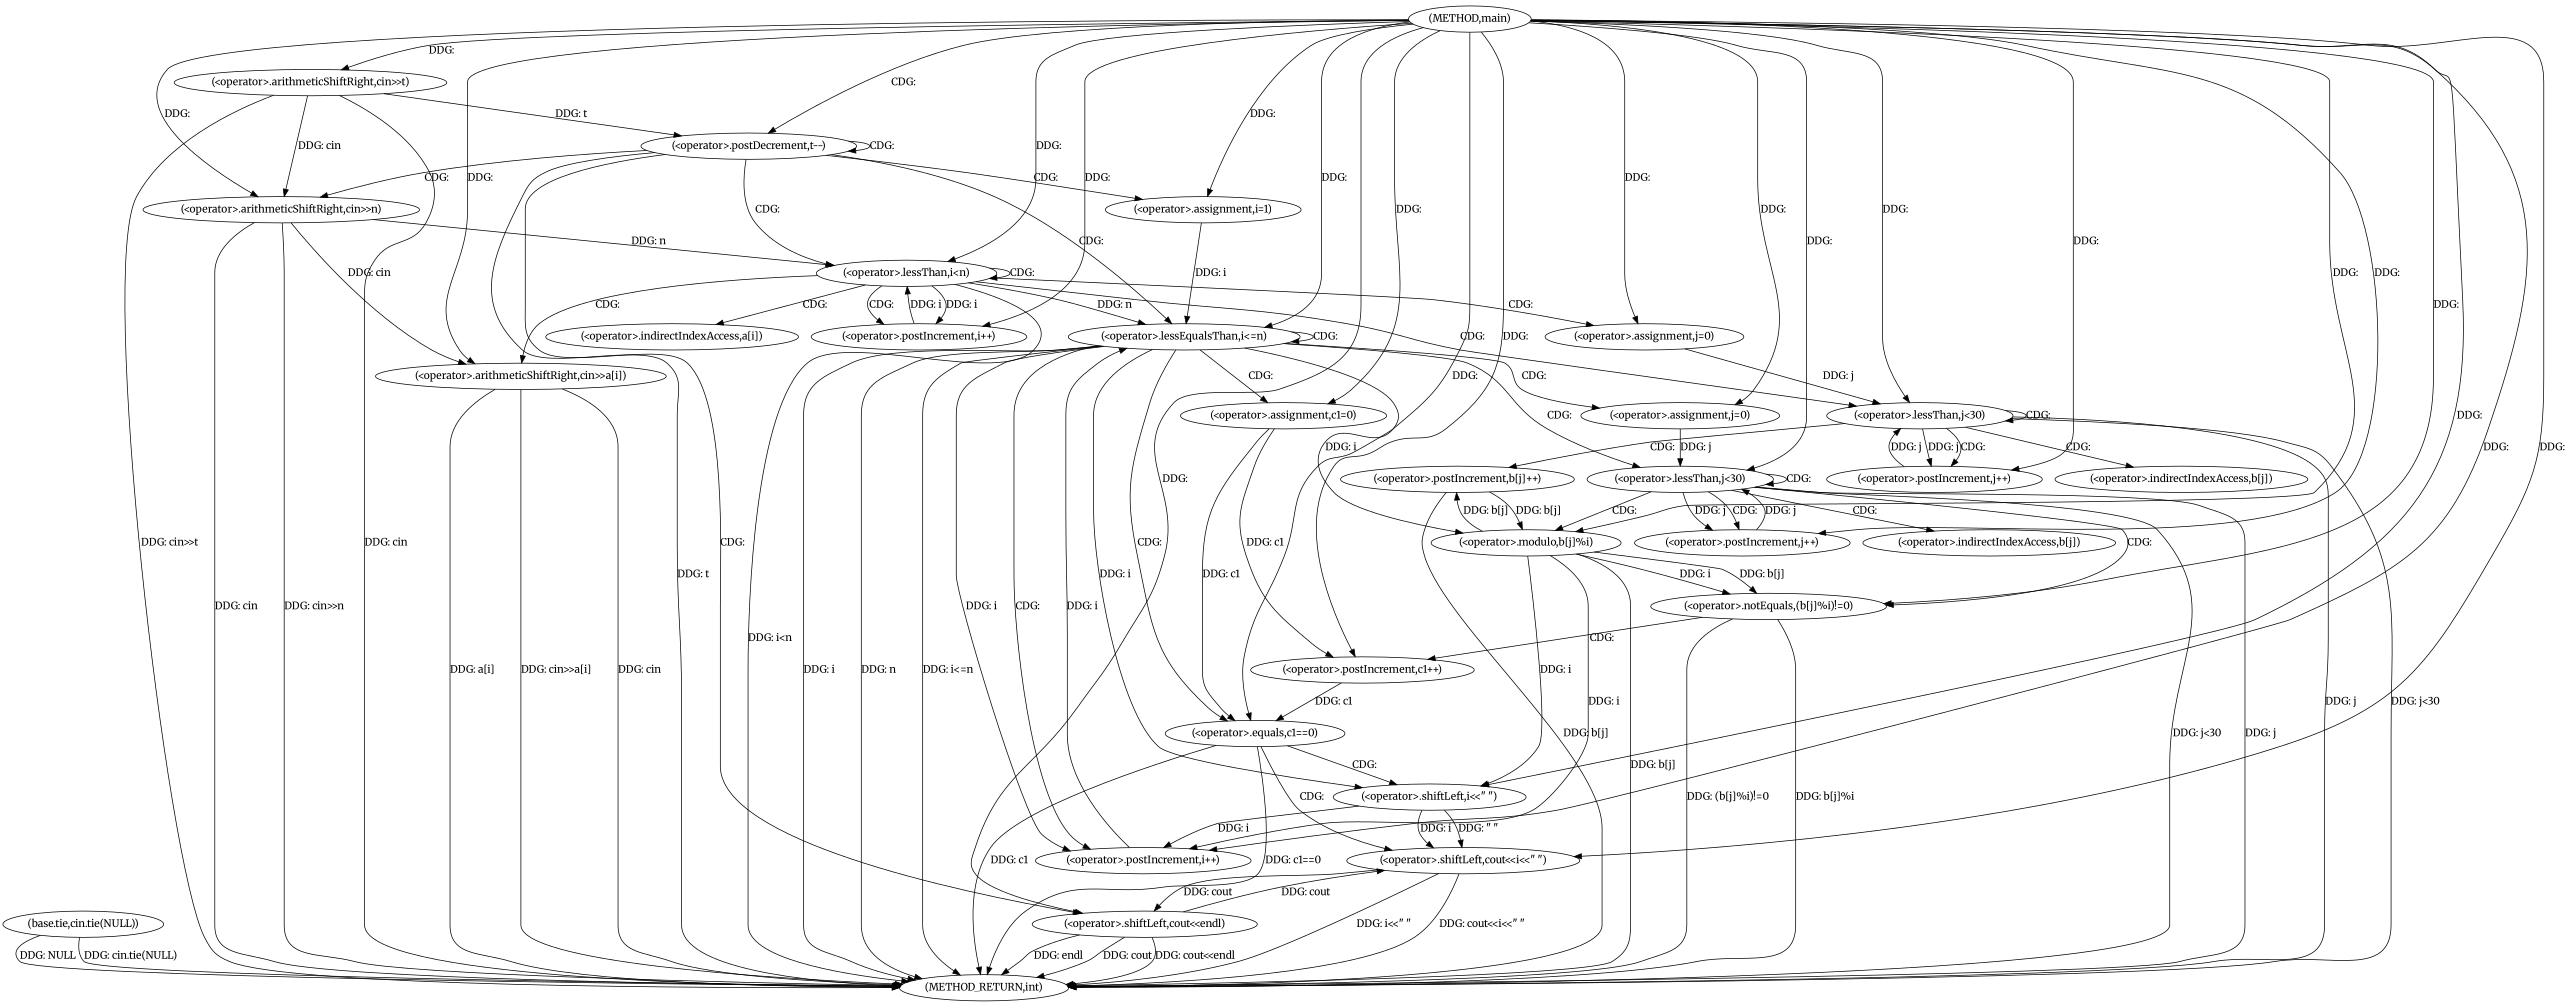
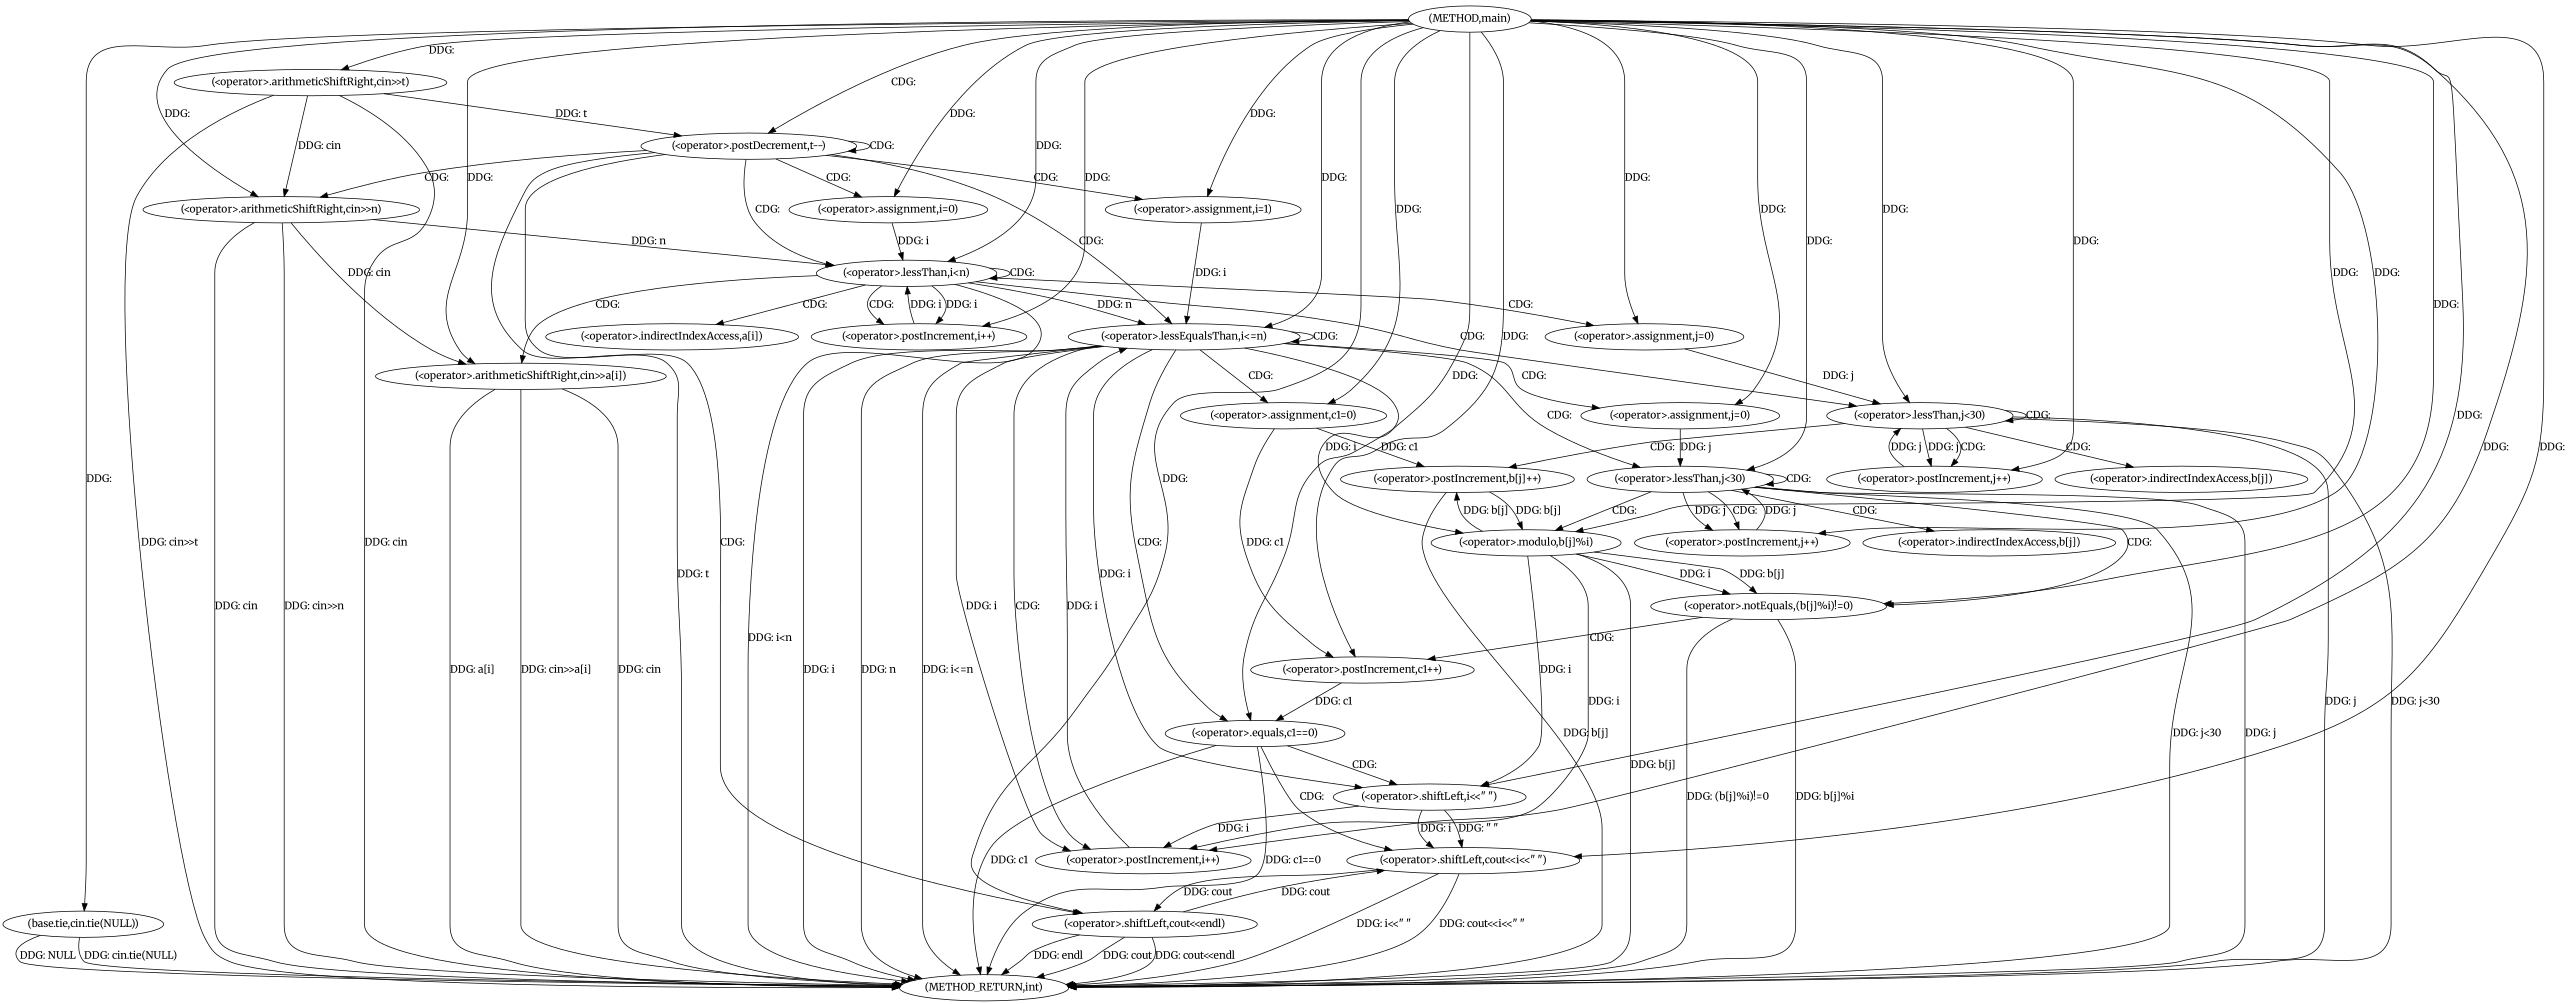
  digraph {
    fontname=Merriweather
    node [fontname=Merriweather]
    edge [fontname=Merriweather]
    n1 [label="(METHOD,main)"]
    n2 [label="(base.tie,cin.tie(NULL))"]
    n3 [label="(<operator>.arithmeticShiftRight,cin>>t)"]
    n4 [label="(<operator>.postDecrement,t--)"]
    n5 [label="(<operator>.arithmeticShiftRight,cin>>n)"]
    n6 [label="(<operator>.shiftLeft,cout<<endl)"]
+   n7 [label="(<operator>.assignment,i=0)"]
    n8 [label="(<operator>.lessThan,i<n)"]
    n9 [label="(<operator>.postIncrement,i++)"]
    n10 [label="(<operator>.assignment,i=1)"]
    n11 [label="(<operator>.lessEqualsThan,i<=n)"]
    n12 [label="(<operator>.postIncrement,i++)"]
    n13 [label="(<operator>.arithmeticShiftRight,cin>>a[i])"]
    n14 [label="(<operator>.assignment,c1=0)"]
    n15 [label="(<operator>.assignment,j=0)"]
    n16 [label="(<operator>.lessThan,j<30)"]
    n17 [label="(<operator>.postIncrement,j++)"]
    n18 [label="(<operator>.assignment,j=0)"]
    n19 [label="(<operator>.lessThan,j<30)"]
    n20 [label="(<operator>.postIncrement,j++)"]
    n21 [label="(<operator>.equals,c1==0)"]
    n22 [label="(<operator>.shiftLeft,cout<<i<<\" \")"]
    n23 [label="(<operator>.notEquals,(b[j]%i)!=0)"]
    n24 [label="(<operator>.postIncrement,c1++)"]
    n25 [label="(<operator>.shiftLeft,i<<\" \")"]
    n26 [label="(<operator>.modulo,b[j]%i)"]
    n27 [label="(METHOD_RETURN,int)"]
    n28 [label="(<operator>.indirectIndexAccess,a[i])"]
    n29 [label="(<operator>.postIncrement,b[j]++)"]
    n30 [label="(<operator>.indirectIndexAccess,b[j])"]
    n31 [label="(<operator>.indirectIndexAccess,b[j])"]
+   n1 -> n2 [label="DDG: "]
    n1 -> n3 [label="DDG: "]
    n1 -> n4 [label="CDG: "]
    n1 -> n5 [label="DDG: "]
    n1 -> n6 [label="DDG: "]
+   n1 -> n7 [label="DDG: "]
    n1 -> n8 [label="DDG: "]
    n1 -> n9 [label="DDG: "]
    n1 -> n10 [label="DDG: "]
    n1 -> n11 [label="DDG: "]
    n1 -> n12 [label="DDG: "]
    n1 -> n13 [label="DDG: "]
    n1 -> n14 [label="DDG: "]
    n1 -> n15 [label="DDG: "]
    n1 -> n16 [label="DDG: "]
    n1 -> n17 [label="DDG: "]
    n1 -> n18 [label="DDG: "]
    n1 -> n19 [label="DDG: "]
    n1 -> n20 [label="DDG: "]
    n1 -> n21 [label="DDG: "]
    n1 -> n22 [label="DDG: "]
    n1 -> n23 [label="DDG: "]
    n1 -> n24 [label="DDG: "]
    n1 -> n25 [label="DDG: "]
    n1 -> n26 [label="DDG: "]
    n2 -> n27 [label="DDG: cin.tie(NULL)"]
    n2 -> n27 [label="DDG: NULL"]
    n3 -> n4 [label="DDG: t"]
    n3 -> n5 [label="DDG: cin"]
    n3 -> n27 [label="DDG: cin"]
    n3 -> n27 [label="DDG: cin>>t"]
    n4 -> n4 [label="CDG: "]
    n4 -> n5 [label="CDG: "]
    n4 -> n6 [label="CDG: "]
+   n4 -> n7 [label="CDG: "]
    n4 -> n8 [label="CDG: "]
    n4 -> n10 [label="CDG: "]
    n4 -> n11 [label="CDG: "]
    n4 -> n27 [label="DDG: t"]
    n5 -> n8 [label="DDG: n"]
    n5 -> n13 [label="DDG: cin"]
    n5 -> n27 [label="DDG: cin"]
    n5 -> n27 [label="DDG: cin>>n"]
    n6 -> n22 [label="DDG: cout"]
    n6 -> n27 [label="DDG: cout"]
    n6 -> n27 [label="DDG: cout<<endl"]
    n6 -> n27 [label="DDG: endl"]
+   n7 -> n8 [label="DDG: i"]
    n8 -> n8 [label="CDG: "]
    n8 -> n9 [label="DDG: i"]
    n8 -> n9 [label="CDG: "]
    n8 -> n11 [label="DDG: n"]
    n8 -> n13 [label="CDG: "]
    n8 -> n15 [label="CDG: "]
    n8 -> n16 [label="CDG: "]
    n8 -> n27 [label="DDG: i<n"]
    n8 -> n28 [label="CDG: "]
    n9 -> n8 [label="DDG: i"]
    n10 -> n11 [label="DDG: i"]
    n11 -> n11 [label="CDG: "]
    n11 -> n12 [label="DDG: i"]
    n11 -> n12 [label="CDG: "]
    n11 -> n14 [label="CDG: "]
    n11 -> n18 [label="CDG: "]
    n11 -> n19 [label="CDG: "]
    n11 -> n21 [label="CDG: "]
    n11 -> n25 [label="DDG: i"]
    n11 -> n26 [label="DDG: i"]
    n11 -> n27 [label="DDG: i"]
    n11 -> n27 [label="DDG: n"]
    n11 -> n27 [label="DDG: i<=n"]
    n12 -> n11 [label="DDG: i"]
    n13 -> n27 [label="DDG: cin"]
    n13 -> n27 [label="DDG: a[i]"]
    n13 -> n27 [label="DDG: cin>>a[i]"]
-   n14 -> n21 [label="DDG: c1"]
+   n14 -> n29 [label="DDG: c1"]
    n14 -> n24 [label="DDG: c1"]
    n15 -> n16 [label="DDG: j"]
    n16 -> n16 [label="CDG: "]
    n16 -> n17 [label="DDG: j"]
    n16 -> n17 [label="CDG: "]
    n16 -> n27 [label="DDG: j"]
    n16 -> n27 [label="DDG: j<30"]
    n16 -> n29 [label="CDG: "]
    n16 -> n30 [label="CDG: "]
    n17 -> n16 [label="DDG: j"]
    n18 -> n19 [label="DDG: j"]
    n19 -> n19 [label="CDG: "]
    n19 -> n20 [label="DDG: j"]
    n19 -> n20 [label="CDG: "]
    n19 -> n23 [label="CDG: "]
    n19 -> n26 [label="CDG: "]
    n19 -> n27 [label="DDG: j"]
    n19 -> n27 [label="DDG: j<30"]
    n19 -> n31 [label="CDG: "]
    n20 -> n19 [label="DDG: j"]
    n21 -> n22 [label="CDG: "]
    n21 -> n25 [label="CDG: "]
    n21 -> n27 [label="DDG: c1"]
    n21 -> n27 [label="DDG: c1==0"]
    n22 -> n6 [label="DDG: cout"]
    n22 -> n27 [label="DDG: i<<\" \""]
    n22 -> n27 [label="DDG: cout<<i<<\" \""]
    n23 -> n24 [label="CDG: "]
    n23 -> n27 [label="DDG: b[j]%i"]
    n23 -> n27 [label="DDG: (b[j]%i)!=0"]
    n24 -> n21 [label="DDG: c1"]
    n25 -> n12 [label="DDG: i"]
    n25 -> n22 [label="DDG: \" \""]
    n25 -> n22 [label="DDG: i"]
    n26 -> n12 [label="DDG: i"]
    n26 -> n23 [label="DDG: b[j]"]
    n26 -> n23 [label="DDG: i"]
    n26 -> n25 [label="DDG: i"]
    n26 -> n27 [label="DDG: b[j]"]
    n26 -> n29 [label="DDG: b[j]"]
    n29 -> n26 [label="DDG: b[j]"]
    n29 -> n27 [label="DDG: b[j]"]
  }
